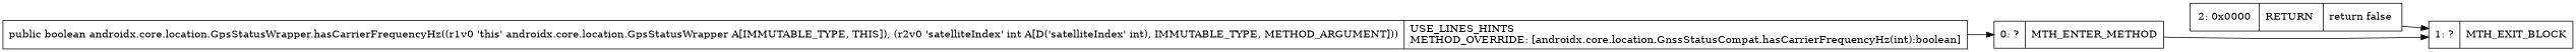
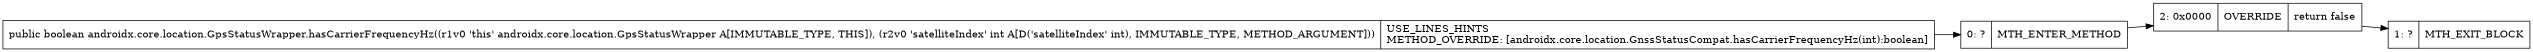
  digraph {
    rankdir=LR
    node [shape=record]
    n1 [label="{0\:\ ?|MTH_ENTER_METHOD\l}"]
-   n2 [label="{2\:\ 0x0000|RETURN\l|return false\l}"]
+   n2 [label="{2\:\ 0x0000|OVERRIDE\l|return false\l}"]
    n3 [label="{1\:\ ?|MTH_EXIT_BLOCK\l}"]
    n4 [label="{public boolean androidx.core.location.GpsStatusWrapper.hasCarrierFrequencyHz((r1v0 'this' androidx.core.location.GpsStatusWrapper A[IMMUTABLE_TYPE, THIS]), (r2v0 'satelliteIndex' int A[D('satelliteIndex' int), IMMUTABLE_TYPE, METHOD_ARGUMENT]))  | USE_LINES_HINTS\lMETHOD_OVERRIDE: [androidx.core.location.GnssStatusCompat.hasCarrierFrequencyHz(int):boolean]\l}"]
-   n1 -> n3
+   n1 -> n2
    n2 -> n3
    n4 -> n1
  }
